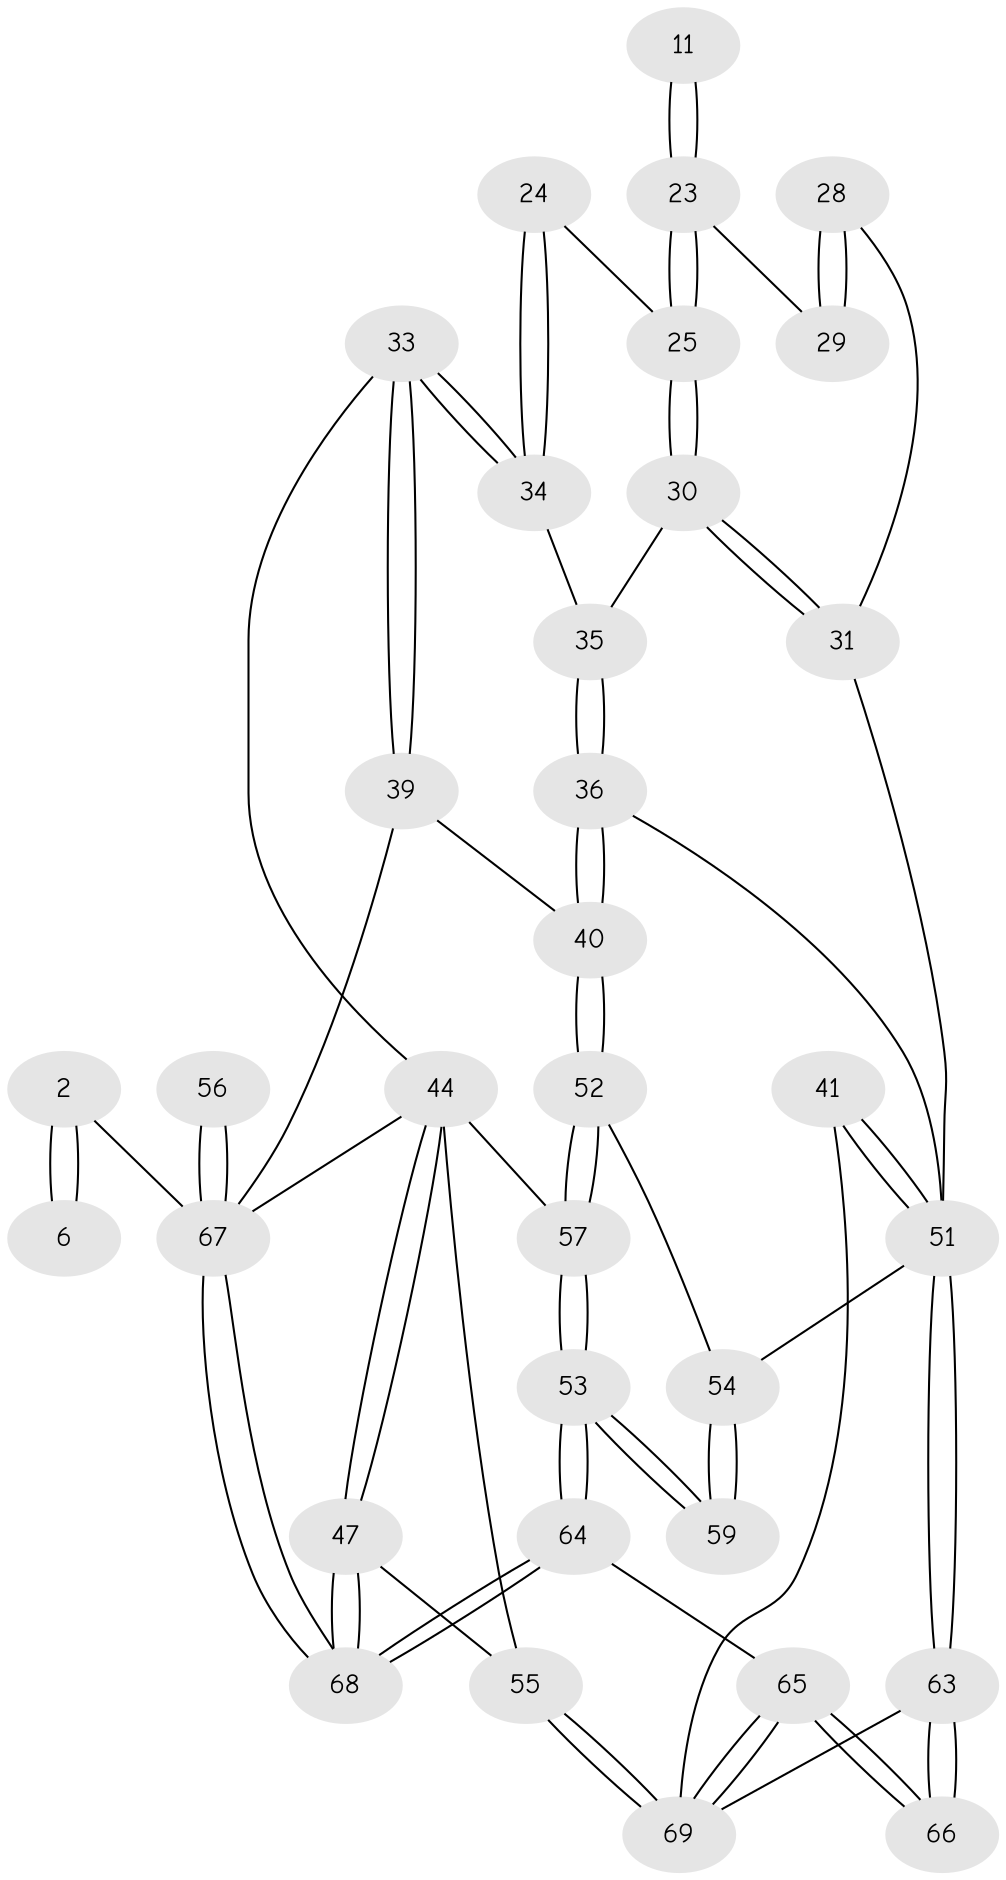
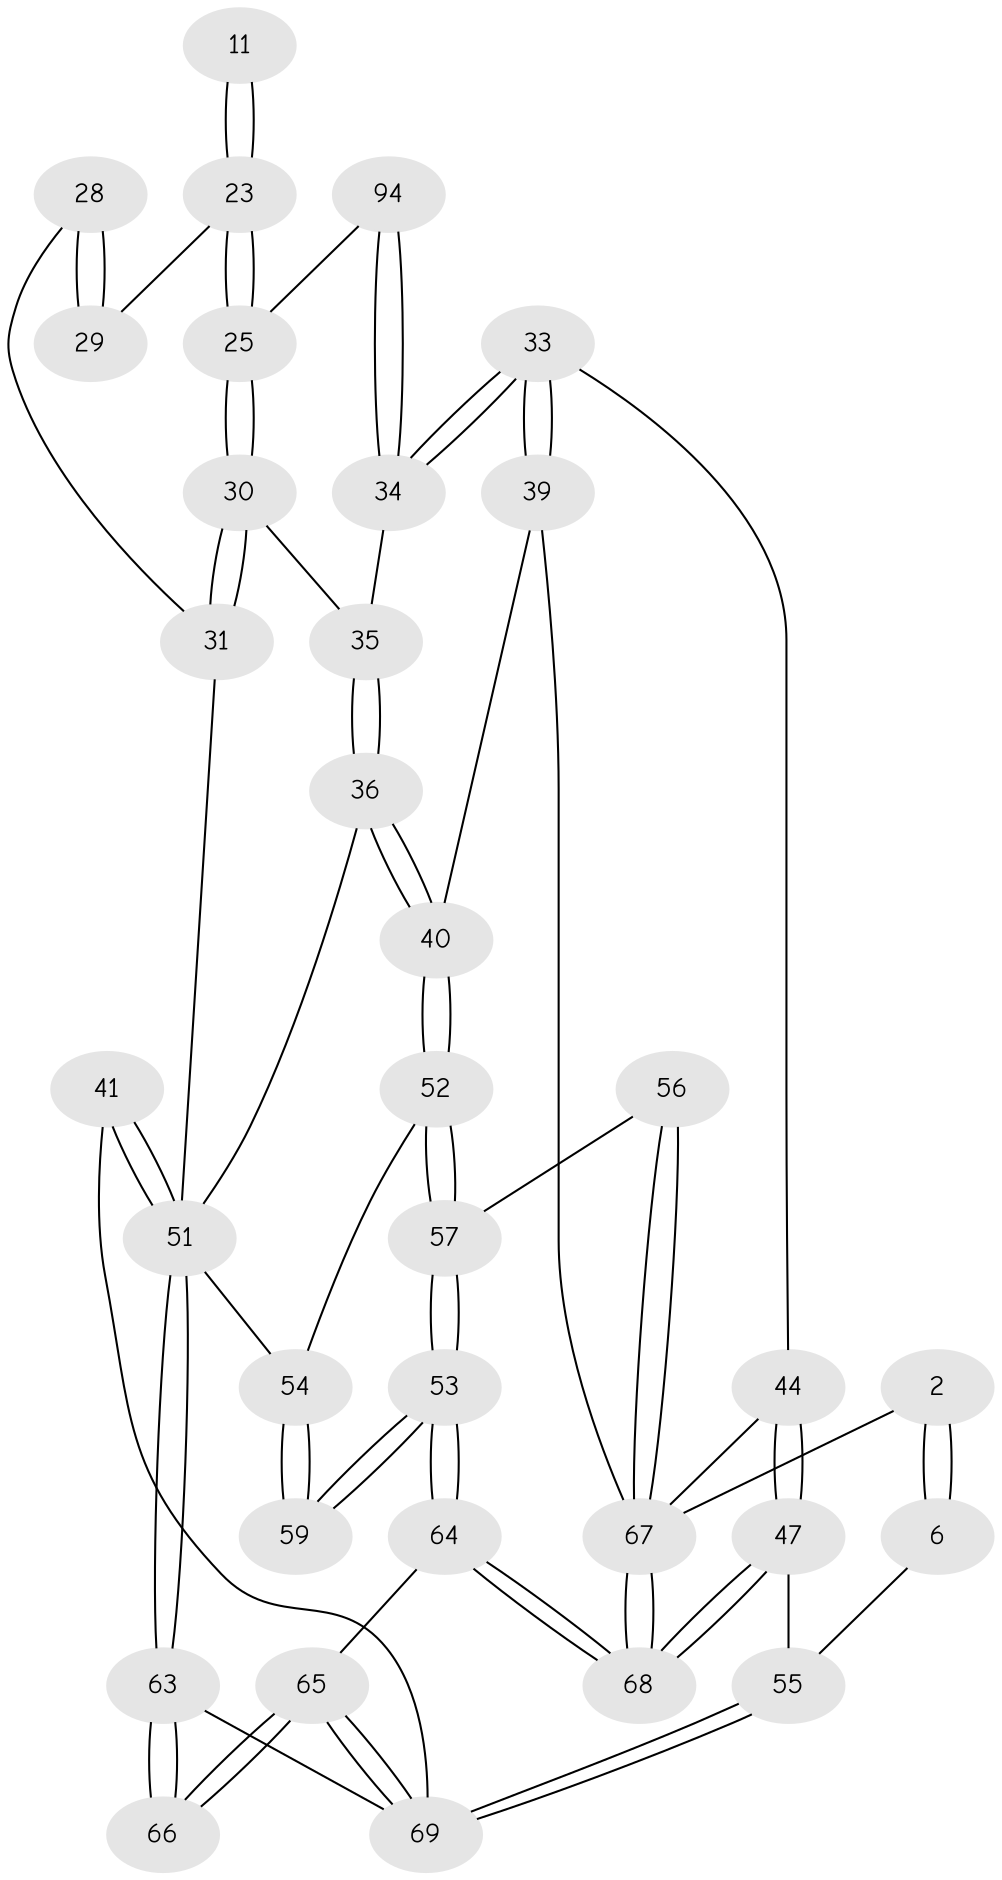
  graph {
    fontname="Comic Neue"
    node [color=gray90 fontname="Comic Neue" style=filled]
    edge [fontname="Comic Neue"]
    6 [super="+1"]
    2
    67 [super="+45+46"]
    55 [super="+8+13"]
    69 [super="+62+49+43+27"]
    11 [super="+10"]
    23 [super="+21+17"]
    25
    29 [super="+26+20"]
    30
    28 [super="+22+19"]
    31
-   24
+   24 [label=94]
    34
    35
    51 [super="+50+38"]
    36
    54 [super="+53"]
    63 [super="+60+61"]
    33
    39
    44 [super="+32"]
    40
    47 [super="+4"]
    52
    68
    57
    41
    59
    66
    n31 [label=53]
    56
    64
    65
-   44 -- 55
+   6 -- 55
    2 -- 6 [weight=2]
    2 -- 6
    2 -- 67
    67 -- 68
    67 -- 68
    55 -- 69 [weight=3]
    55 -- 69
    11 -- 23 [weight=2]
    11 -- 23
    23 -- 25
    23 -- 25
    23 -- 29
    25 -- 30
    25 -- 30
    30 -- 31
    30 -- 31
    30 -- 35
    28 -- 29 [weight=3]
    28 -- 29
    28 -- 31
    31 -- 51
    24 -- 25
    24 -- 34
    24 -- 34
    34 -- 35
    35 -- 36
    35 -- 36
    51 -- 54
    51 -- 63
    51 -- 63
    36 -- 51
    36 -- 40
    36 -- 40
    54 -- 59 [weight=2]
    54 -- 59
    63 -- 69 [weight=2]
    63 -- 66 [weight=2]
    63 -- 66
    33 -- 34
    33 -- 34
    33 -- 39
    33 -- 39
    33 -- 44
    39 -- 67
    39 -- 40
    44 -- 67
    44 -- 47 [weight=2]
    44 -- 47
    40 -- 52
    40 -- 52
    47 -- 55 [weight=3]
    47 -- 68
    47 -- 68
    52 -- 54
    52 -- 57
    52 -- 57
    57 -- n31
    57 -- n31
    41 -- 69
    41 -- 51 [weight=2]
    41 -- 51
    n31 -- 59
    n31 -- 59
    n31 -- 64
    n31 -- 64
    56 -- 67 [weight=2]
    56 -- 67
-   44 -- 57
+   56 -- 57
    64 -- 68
    64 -- 68
    64 -- 65
    65 -- 69
    65 -- 69
    65 -- 66
    65 -- 66
  }
